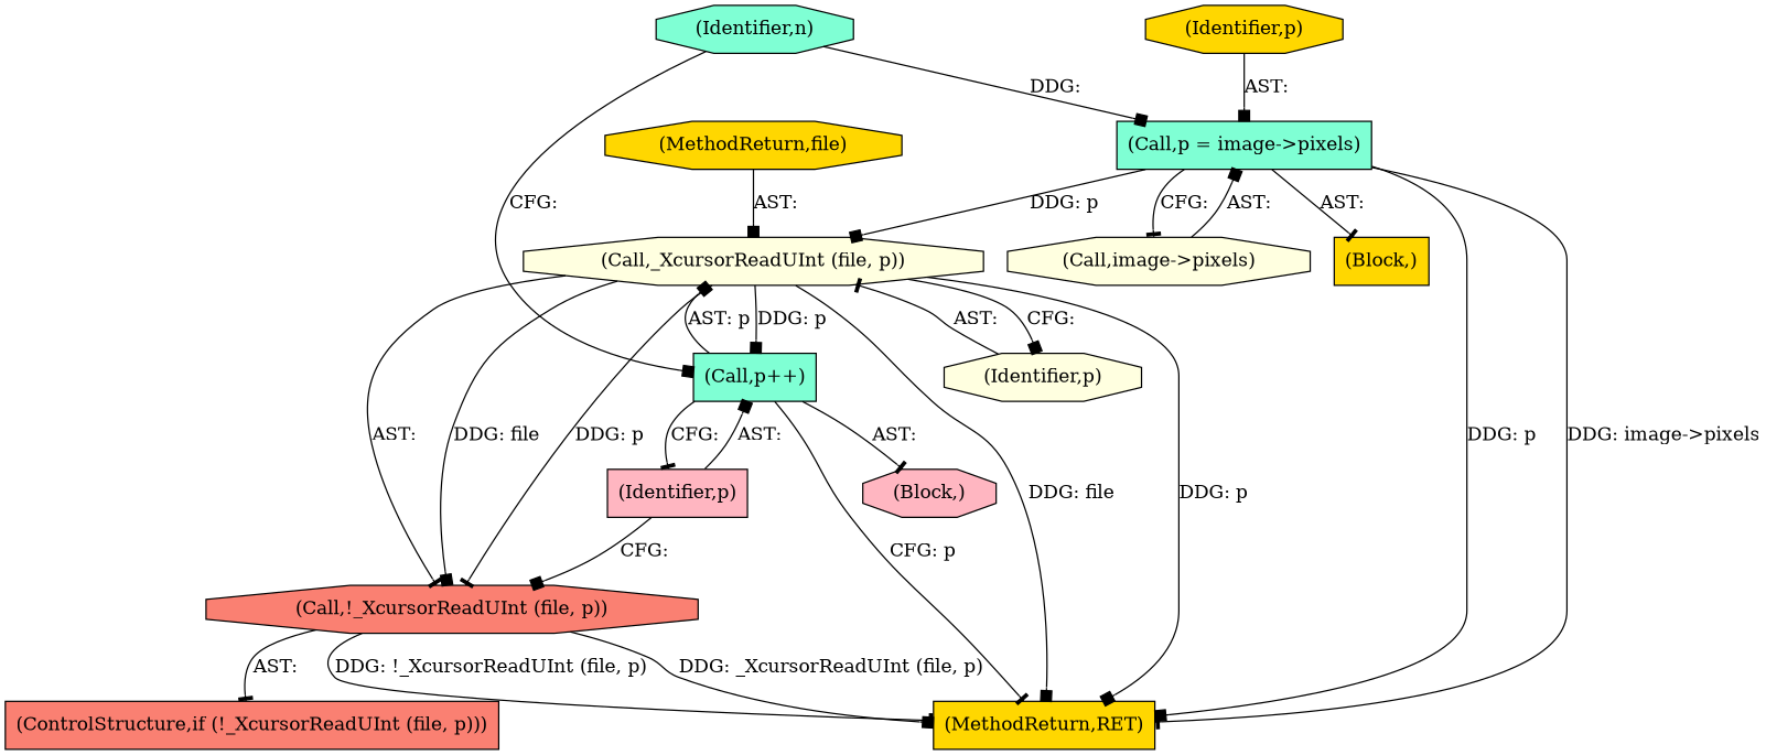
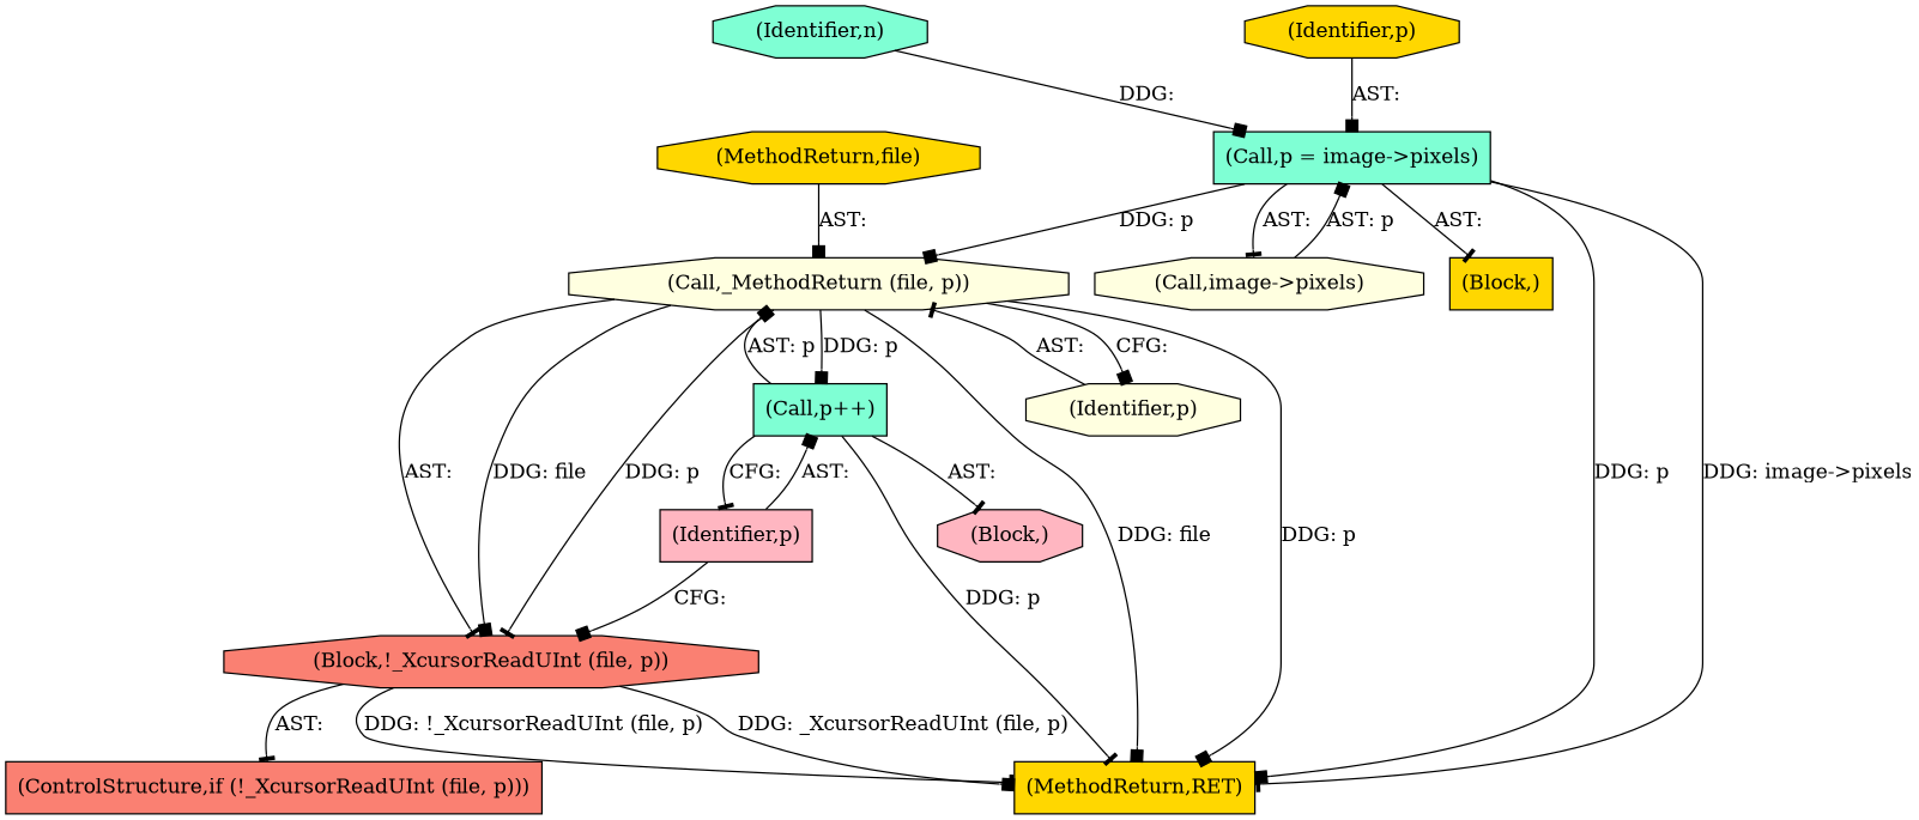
  digraph {
    node [fillcolor=gold shape=octagon style=filled]
    edge [arrowhead=box]
    n1 [fillcolor=aquamarine label="(Call,p = image->pixels)" shape=box]
-   n2 [fillcolor=lightyellow label="(Call,_XcursorReadUInt (file, p))"]
+   n2 [fillcolor=lightyellow label="(Call,_MethodReturn (file, p))"]
    n3 [fillcolor=lightyellow label="(Call,image->pixels)"]
    n4 [label="(Block,)" shape=box]
    n5 [label="(MethodReturn,RET)" shape=box]
-   n6 [fillcolor=salmon label="(Call,!_XcursorReadUInt (file, p))"]
+   n6 [fillcolor=salmon label="(Block,!_XcursorReadUInt (file, p))"]
    n7 [fillcolor=aquamarine label="(Call,p++)" shape=box]
    n8 [fillcolor=lightyellow label="(Identifier,p)"]
    n9 [fillcolor=salmon label="(ControlStructure,if (!_XcursorReadUInt (file, p)))" shape=box]
    n10 [fillcolor=lightpink label="(Identifier,p)" shape=box]
    n11 [fillcolor=lightpink label="(Block,)"]
    n12 [fillcolor=aquamarine label="(Identifier,n)"]
    n13 [label="(Identifier,p)"]
    n14 [label="(MethodReturn,file)"]
    n1 -> n2 [label="DDG: p"]
-   n1 -> n3 [arrowhead=tee label="CFG: "]
+   n1 -> n3 [arrowhead=tee label="AST: "]
    n1 -> n4 [arrowhead=tee label="AST: "]
    n1 -> n5 [label="DDG: p"]
    n1 -> n5 [arrowhead=tee label="DDG: image->pixels"]
    n2 -> n5 [label="DDG: file"]
    n2 -> n5 [label="DDG: p"]
    n2 -> n6 [arrowhead=tee label="AST: "]
    n2 -> n6 [label="DDG: file"]
    n2 -> n6 [arrowhead=tee label="DDG: p"]
    n2 -> n7 [label="DDG: p"]
    n2 -> n8 [label="CFG: "]
-   n3 -> n1 [label="AST: "]
+   n3 -> n1 [label="AST: p"]
    n6 -> n5 [arrowhead=tee label="DDG: !_XcursorReadUInt (file, p)"]
    n6 -> n5 [label="DDG: _XcursorReadUInt (file, p)"]
    n6 -> n9 [arrowhead=tee label="AST: "]
    n7 -> n2 [label="AST: p"]
-   n7 -> n5 [arrowhead=tee label="CFG: p"]
+   n7 -> n5 [arrowhead=tee label="DDG: p"]
    n7 -> n10 [arrowhead=tee label="CFG: "]
    n7 -> n11 [arrowhead=tee label="AST: "]
    n8 -> n2 [arrowhead=tee label="AST: "]
    n10 -> n6 [label="CFG: "]
    n10 -> n7 [label="AST: "]
    n12 -> n1 [label="DDG: "]
-   n12 -> n7 [label="CFG: "]
    n13 -> n1 [label="AST: "]
    n14 -> n2 [label="AST: "]
  }
